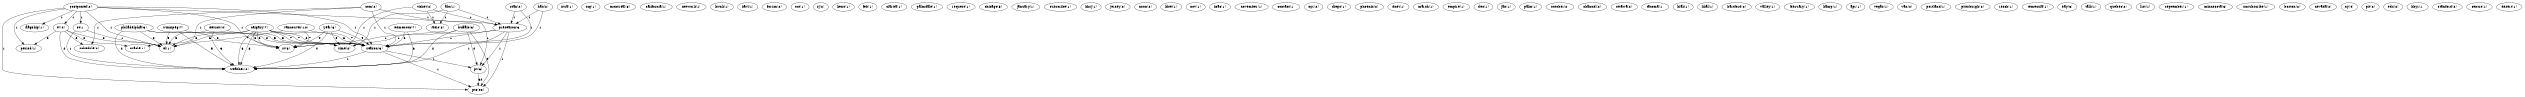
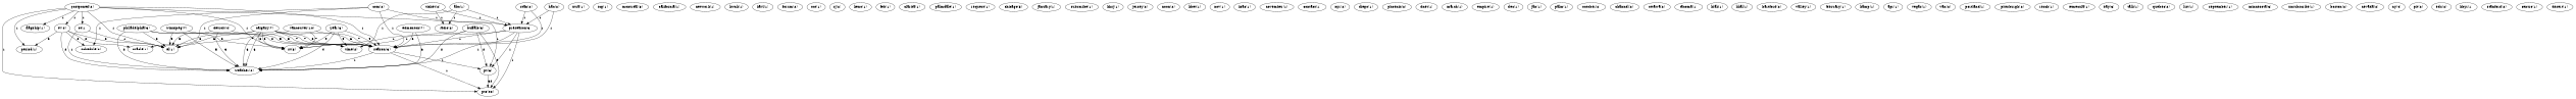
  digraph {
    n1 [label="com(2)"]
    n2 [label="schedule(2)"]
    n3 [label="oracle(1)"]
    n4 [label="preseason(3)"]
    n5 [label="season(3)"]
    n6 [label="st(3)"]
    n7 [label="pt(6)"]
    n8 [label="pts(90)"]
    n9 [label="weather(2)"]
    n10 [label="postponed(2)"]
    n11 [label="tv(4)"]
    n12 [label="flagship(1)"]
    n13 [label="period(1)"]
    n14 [label="ot(1)"]
    n15 [label="el(1)"]
    n16 [label="xtra(1)"]
    n17 [label="scg(1)"]
    n18 [label="montreal(3)"]
    n19 [label="california(1)"]
    n20 [label="network(1)"]
    n21 [label="ticket(2)"]
    n22 [label="radio(2)"]
    n23 [label="time(2)"]
    n24 [label="kwnk(1)"]
    n25 [label="kavl(1)"]
    n26 [label="forum(2)"]
    n27 [label="oct(1)"]
    n28 [label="sj(2)"]
    n29 [label="keno(1)"]
    n30 [label="feb(1)"]
    n31 [label="clarita(1)"]
    n32 [label="palmdale(1)"]
    n33 [label="request(1)"]
    n34 [label="chicago(5)"]
    n35 [label="january(1)"]
    n36 [label="subscribe(1)"]
    n37 [label="philadelphia(3)"]
    n38 [label="khsj(1)"]
    n39 [label="jersey(2)"]
    n40 [label="noon(2)"]
    n41 [label="kbet(1)"]
    n42 [label="detroit(4)"]
    n43 [label="nov(1)"]
    n44 [label="hac(2)"]
    n45 [label="ksac(1)"]
    n46 [label="november(1)"]
    n47 [label="vancouver(10)"]
    n48 [label="contact(1)"]
    n49 [label="calgary(7)"]
    n50 [label="nyr(2)"]
    n51 [label="diego(1)"]
    n52 [label="phoenix(2)"]
    n53 [label="dnet(1)"]
    n54 [label="march(1)"]
    n55 [label="empire(1)"]
    n56 [label="dec(1)"]
    n57 [label="winnipeg(7)"]
    n58 [label="jan(1)"]
    n59 [label="palm(1)"]
    n60 [label="october(2)"]
    n61 [label="channel(2)"]
    n62 [label="ottawa(2)"]
    n63 [label="abc(1)"]
    n64 [label="tacoma(1)"]
    n65 [label="edmonton(7)"]
    n66 [label="kiak(1)"]
    n67 [label="kkal(1)"]
    n68 [label="hartford(2)"]
    n69 [label="valley(1)"]
    n70 [label="february(1)"]
    n71 [label="kamp(1)"]
    n72 [label="year(6)"]
    n73 [label="stan(2)"]
    n74 [label="apr(1)"]
    n75 [label="vegas(1)"]
    n76 [label="van(2)"]
    n77 [label="portland(1)"]
    n78 [label="pittsburgh(2)"]
    n79 [label="resch(1)"]
    n80 [label="temecula(1)"]
    n81 [label="buffalo(3)"]
    n82 [label="bay(3)"]
    n83 [label="talk(1)"]
    n84 [label="quebec(2)"]
    n85 [label="list(1)"]
    n86 [label="september(1)"]
    n87 [label="minnesota(3)"]
    n88 [label="unsubscribe(1)"]
    n89 [label="boston(2)"]
    n90 [label="nevada(2)"]
    n91 [label="ny(4)"]
    n92 [label="pit(2)"]
    n93 [label="edu(2)"]
    n94 [label="kbyr(1)"]
    n95 [label="stanford(2)"]
    n96 [label="centro(1)"]
    n97 [label="desert(1)"]
    n1 -> n2 [label=1]
    n1 -> n3 [label=1]
    n1 -> n4 [label=1]
    n1 -> n5 [label=1]
    n4 -> n5 [label=1]
    n4 -> n6 [label=1]
    n4 -> n7 [label=1]
    n4 -> n8 [label=1]
    n4 -> n9 [label=1]
    n5 -> n7 [label=1]
    n5 -> n8 [label=1]
    n5 -> n9 [label=1]
    n7 -> n8 [label=62]
    n10 -> n5 [label=1]
    n10 -> n6 [label=1]
    n10 -> n7 [label=1]
    n10 -> n8 [label=1]
    n10 -> n11 [label=1]
    n10 -> n12 [label=1]
    n10 -> n13 [label=1]
    n10 -> n14 [label=1]
    n10 -> n15 [label=1]
    n11 -> n2 [label=2]
    n11 -> n3 [label=2]
    n11 -> n9 [label=2]
    n11 -> n13 [label=2]
    n11 -> n15 [label=2]
    n14 -> n9 [label=1]
    n14 -> n15 [label=1]
    n21 -> n4 [label=1]
    n21 -> n22 [label=1]
-   n21 -> n23 [label=1]
    n37 -> n5 [label=2]
    n37 -> n6 [label=2]
    n37 -> n9 [label=2]
    n37 -> n15 [label=2]
    n42 -> n5 [label=3]
    n42 -> n9 [label=3]
    n42 -> n15 [label=3]
    n44 -> n4 [label=1]
    n44 -> n5 [label=1]
    n47 -> n5 [label=7]
    n47 -> n6 [label=7]
    n47 -> n15 [label=7]
    n49 -> n5 [label=6]
    n49 -> n5 [label=6]
    n49 -> n6 [label=6]
    n49 -> n6 [label=6]
    n49 -> n9 [label=6]
    n49 -> n9 [label=6]
    n49 -> n15 [label=6]
    n49 -> n15 [label=6]
    n49 -> n23 [label=7]
    n49 -> n23 [label=7]
    n57 -> n5 [label=5]
    n57 -> n9 [label=5]
    n57 -> n15 [label=5]
    n63 -> n4 [label=1]
    n63 -> n22 [label=1]
    n63 -> n23 [label=1]
    n65 -> n5 [label=6]
    n65 -> n9 [label=6]
    n72 -> n5 [label=4]
    n72 -> n6 [label=4]
    n72 -> n9 [label=4]
    n72 -> n23 [label=0]
    n73 -> n4 [label=1]
    n73 -> n5 [label=1]
    n81 -> n6 [label=1]
    n81 -> n7 [label=2]
    n81 -> n8 [label=2]
    n81 -> n9 [label=2]
  }
